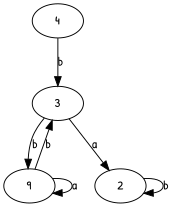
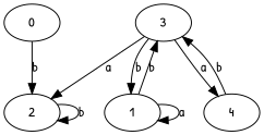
  digraph {
    d2tdocpreamble="\usetikzlibrary{automata}"
    d2tfigpreamble="\tikzstyle{every state}= [ draw=blue!50,very thick,fill=blue!20]  \tikzstyle{auto}= [fill=white]"
    fontname="Patrick Hand"
    ranksep=0.5
    node [fontname="Patrick Hand" style=state]
    edge [fontname="Patrick Hand" lblstyle=auto topath="bend right"]
+   n1 [label=0]
    n2 [label=2 style="state, initial, accepting"]
-   n3 [label=9]
+   n3 [label=1]
    n4 [label=3]
    n5 [label=4]
+   n1 -> n2 [label=b]
    n2 -> n2 [label=b topath="loop above"]
    n3 -> n3 [label=a topath="loop above"]
    n3 -> n4 [label=b]
    n4 -> n2 [label=a]
    n4 -> n3 [label=b]
+   n4 -> n5 [label=a]
    n5 -> n4 [label=b]
  }
